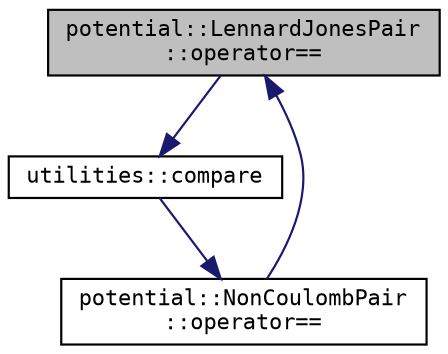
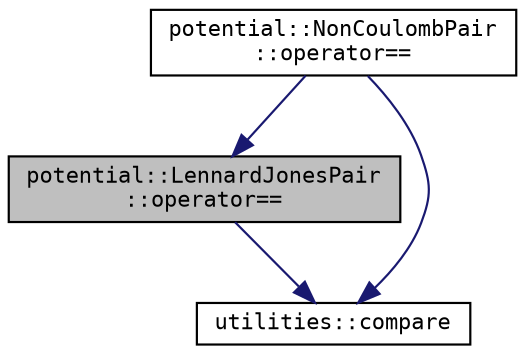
  digraph {
    fontname="DejaVu Sans Mono"
    rankdir=TB
    node [color=black fillcolor=white fontname="DejaVu Sans Mono" fontsize=10 shape=record style=filled]
    edge [color=midnightblue fontname="DejaVu Sans Mono" fontsize=10 labelfontname=Helvetica labelfontsize=10 style=solid]
    n1 [fillcolor=grey75 fontcolor=black height=0.2 label="potential::LennardJonesPair\l::operator==" width=0.4]
    n2 [height=0.2 label="utilities::compare" width=0.4]
    n3 [height=0.2 label="potential::NonCoulombPair\l::operator==" width=0.4]
    n1 -> n2
    n3 -> n1
-   n2 -> n3
+   n3 -> n2
  }
